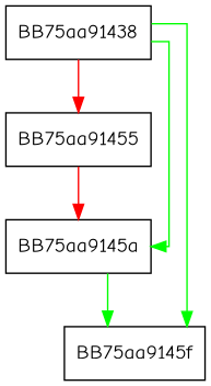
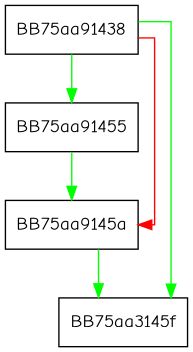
  digraph {
    fontname="Comic Neue"
    splines=ortho
    node [fontname="Comic Neue" shape=box]
    edge [color=green fontname="Comic Neue"]
    BB75aa91438
    BB75aa9145a
    BB75aa91455
-   BB75aa9145f
-   BB75aa91438 -> BB75aa9145a
-   BB75aa91438 -> BB75aa91455 [color=red]
+   BB75aa9145f [label=BB75aa3145f]
+   BB75aa91438 -> BB75aa9145a [color=red]
+   BB75aa91438 -> BB75aa91455
    BB75aa91438 -> BB75aa9145f
    BB75aa9145a -> BB75aa9145f
-   BB75aa91455 -> BB75aa9145a [color=red]
+   BB75aa91455 -> BB75aa9145a
  }
